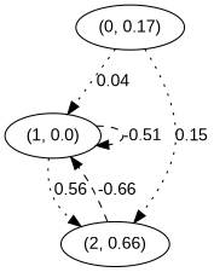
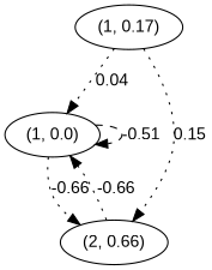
  digraph {
    fontname="Liberation Sans"
    node [fontname="Liberation Sans"]
    edge [fontname="Liberation Sans" style=dotted]
-   n1 [label="(0, 0.17)"]
+   n1 [label="(1, 0.17)"]
    n2 [label="(1, 0.0)"]
    n3 [label="(2, 0.66)"]
    n1 -> n2 [label=0.04]
    n1 -> n3 [label=0.15]
    n2 -> n2 [label=-0.51 style=dashed]
-   n2 -> n3 [label=0.56]
-   n3 -> n2 [label=-0.66 style=dashed]
+   n2 -> n3 [label=-0.66]
+   n3 -> n2 [label=-0.66]
  }
